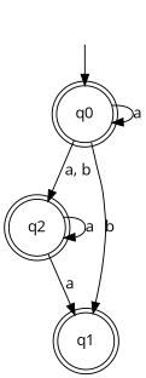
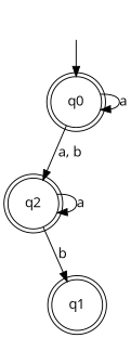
  digraph {
    fontname="Open Sans"
    node [fontname="Open Sans" shape=doublecircle]
    edge [fontname="Open Sans"]
    q2
    q1
    _nil [style=invis shape=""]
    q0
    q2 -> q2 [label=a]
-   q2 -> q1 [label=a]
+   q2 -> q1 [label=b]
    _nil -> q0
    q0 -> q2 [label="a, b"]
-   q0 -> q1 [label=b]
    q0 -> q0 [label=a]
  }
